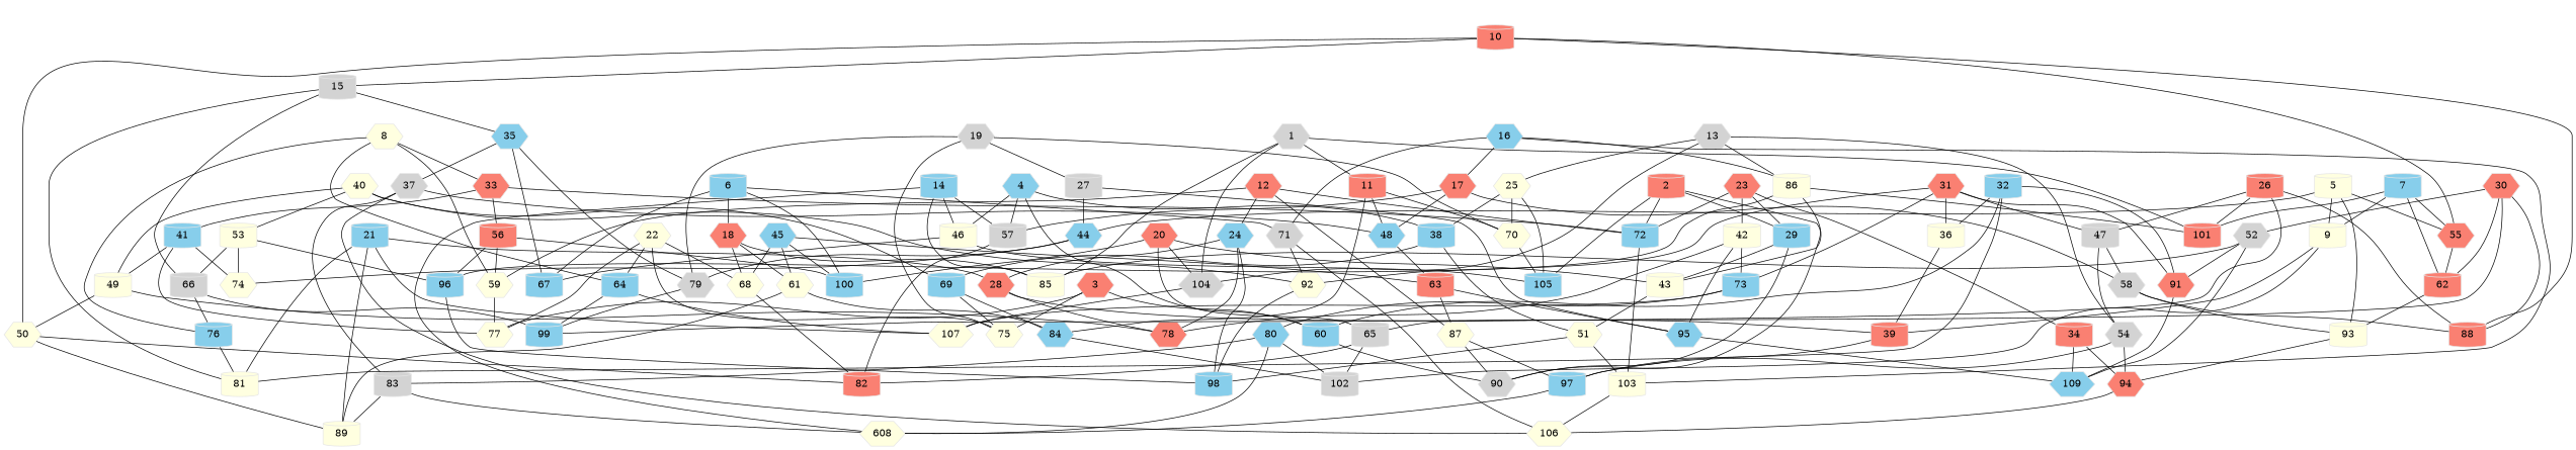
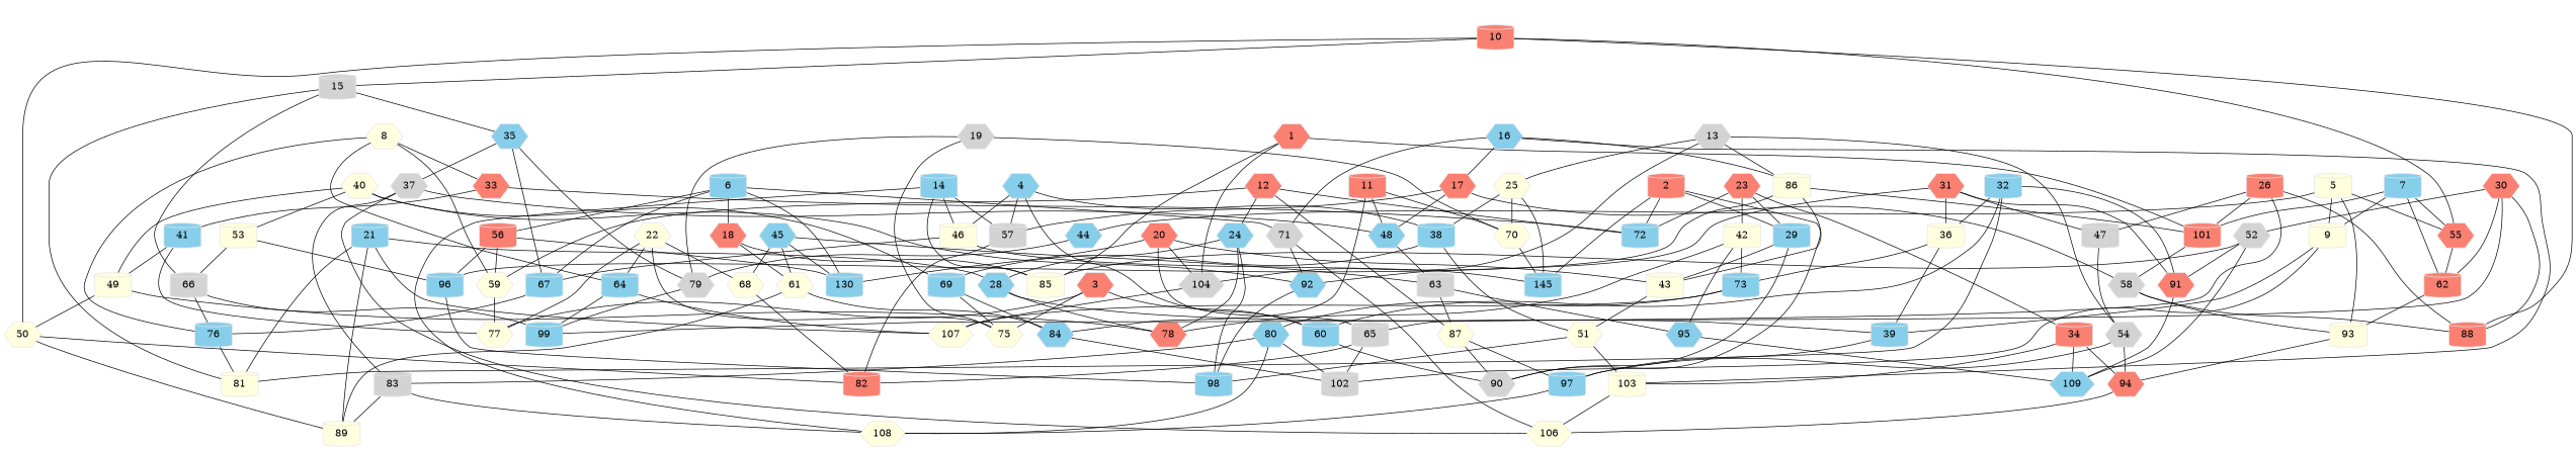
  graph {
    node [color=gray90 fillcolor=skyblue shape=cylinder style=filled]
-   1 [fillcolor=lightgrey shape=hexagon]
+   1 [fillcolor=salmon shape=hexagon]
    11 [fillcolor=salmon]
    85 [fillcolor=lightyellow]
    101 [fillcolor=salmon]
    104 [fillcolor=lightgrey shape=hexagon]
    48 [shape=hexagon]
    70 [fillcolor=lightyellow shape=hexagon]
    84 [shape=hexagon]
    107 [fillcolor=lightyellow shape=hexagon]
    2 [fillcolor=salmon]
    29
    72
    90 [fillcolor=lightgrey shape=hexagon]
-   105
+   105 [label=145]
    43 [fillcolor=lightyellow]
    3 [fillcolor=salmon shape=hexagon]
    60
    75 [fillcolor=lightyellow shape=hexagon]
    77 [fillcolor=lightyellow shape=hexagon]
-   74 [fillcolor=lightyellow shape=hexagon]
    4 [shape=hexagon]
    38
    46 [fillcolor=lightyellow]
    57 [fillcolor=lightgrey]
    51 [fillcolor=lightyellow shape=hexagon]
    69
    67
    82 [fillcolor=salmon]
    5 [fillcolor=lightyellow]
    9 [fillcolor=lightyellow]
    44 [shape=hexagon]
    55 [fillcolor=salmon shape=hexagon]
    93 [fillcolor=lightyellow]
-   39 [fillcolor=salmon]
+   39
    102 [fillcolor=lightgrey]
    79 [fillcolor=lightgrey shape=hexagon]
    62 [fillcolor=salmon]
    94 [fillcolor=salmon shape=hexagon]
    18 [fillcolor=salmon shape=hexagon]
    6
    71 [fillcolor=lightgrey shape=hexagon]
-   100
+   100 [label=130]
    61 [fillcolor=lightyellow shape=hexagon]
    68 [fillcolor=lightyellow shape=hexagon]
    76
-   92 [fillcolor=lightyellow shape=hexagon]
+   92 [shape=hexagon]
    106 [fillcolor=lightyellow shape=hexagon]
    7
    8 [fillcolor=lightyellow shape=hexagon]
    33 [fillcolor=salmon shape=hexagon]
    59 [fillcolor=lightyellow shape=hexagon]
    64
    41
    56 [fillcolor=salmon]
    99
    81 [fillcolor=lightyellow]
    97
    10 [fillcolor=salmon]
    15 [fillcolor=lightgrey]
    50 [fillcolor=lightyellow shape=hexagon]
    88 [fillcolor=salmon]
    35 [shape=hexagon]
    66 [fillcolor=lightgrey]
    89 [fillcolor=lightyellow]
-   63 [fillcolor=salmon]
+   63 [fillcolor=lightgrey]
    12 [fillcolor=salmon shape=hexagon]
    24 [shape=hexagon]
    87 [fillcolor=lightyellow shape=hexagon]
-   28 [fillcolor=salmon shape=hexagon]
+   28 [shape=hexagon]
    78 [fillcolor=salmon shape=hexagon]
    98
    13 [fillcolor=lightgrey shape=hexagon]
    25 [fillcolor=lightyellow shape=hexagon]
    54 [fillcolor=lightgrey shape=hexagon]
    86 [fillcolor=lightyellow]
    96
    14
-   108 [fillcolor=lightyellow shape=hexagon label=608]
+   108 [fillcolor=lightyellow shape=hexagon]
    37 [fillcolor=lightgrey shape=hexagon]
    16 [shape=hexagon]
    17 [fillcolor=salmon shape=hexagon]
    103 [fillcolor=lightyellow]
    58 [fillcolor=lightgrey shape=hexagon]
    19 [fillcolor=lightgrey shape=hexagon]
-   27 [fillcolor=lightgrey]
    95 [shape=hexagon]
    20 [fillcolor=salmon shape=hexagon]
    65 [fillcolor=lightgrey]
    21
    22 [fillcolor=lightyellow shape=hexagon]
    23 [fillcolor=salmon shape=hexagon]
    34 [fillcolor=salmon]
    42 [fillcolor=lightyellow]
    109 [shape=hexagon]
    73
    26 [fillcolor=salmon]
    47 [fillcolor=lightgrey]
    30 [fillcolor=salmon shape=hexagon]
    52 [fillcolor=lightgrey shape=hexagon]
    91 [fillcolor=salmon shape=hexagon]
    31 [fillcolor=salmon shape=hexagon]
    36 [fillcolor=lightyellow]
    32
    49 [fillcolor=lightyellow]
    83 [fillcolor=lightgrey]
    80 [shape=hexagon]
    40 [fillcolor=lightyellow shape=hexagon]
    53 [fillcolor=lightyellow]
    45 [shape=hexagon]
-   1 -- 11
    1 -- 85
    1 -- 101
    1 -- 104
    11 -- 48
    11 -- 70
    11 -- 84
    104 -- 107
    48 -- 63
    70 -- 105
    84 -- 102
    2 -- 29
    2 -- 72
    2 -- 90
    2 -- 105
    29 -- 90
    29 -- 43
    43 -- 51
    3 -- 60
    3 -- 75
    3 -- 77
    60 -- 90
    4 -- 60
    4 -- 38
    4 -- 46
    4 -- 57
    38 -- 51
    38 -- 69
    46 -- 105
    46 -- 67
    57 -- 82
    51 -- 98
    51 -- 103
    69 -- 84
    69 -- 75
+   67 -- 76
    5 -- 9
    5 -- 44
    5 -- 55
    5 -- 93
    9 -- 39
    9 -- 102
-   44 -- 74
    44 -- 79
    55 -- 62
    93 -- 94
    39 -- 97
    79 -- 99
    62 -- 93
    94 -- 106
    18 -- 85
    18 -- 61
-   18 -- 68
    6 -- 67
    6 -- 18
    6 -- 71
    6 -- 100
    71 -- 92
    71 -- 106
    61 -- 84
    61 -- 89
    68 -- 82
    76 -- 81
    92 -- 98
    7 -- 101
    7 -- 9
    7 -- 55
    7 -- 62
    8 -- 76
    8 -- 33
    8 -- 59
    8 -- 64
    33 -- 72
    33 -- 41
-   33 -- 56
+   6 -- 56
    59 -- 77
    64 -- 107
    64 -- 99
    41 -- 77
-   41 -- 74
    41 -- 49
    56 -- 100
    56 -- 59
    56 -- 96
    97 -- 108
    10 -- 55
    10 -- 15
    10 -- 50
    10 -- 88
    15 -- 81
    15 -- 35
    15 -- 66
    50 -- 82
    50 -- 89
    35 -- 67
    35 -- 79
    35 -- 37
    66 -- 76
    66 -- 99
    63 -- 87
    63 -- 95
    12 -- 72
    12 -- 59
    12 -- 24
    12 -- 87
    24 -- 28
    24 -- 78
    24 -- 98
    87 -- 90
    87 -- 97
    28 -- 39
    28 -- 78
    13 -- 104
    13 -- 25
    13 -- 54
    13 -- 86
    25 -- 70
    25 -- 105
    25 -- 38
    54 -- 94
    54 -- 97
    86 -- 101
    86 -- 43
    86 -- 96
    96 -- 98
    14 -- 85
    14 -- 46
    14 -- 57
    14 -- 108
    37 -- 48
    37 -- 106
    37 -- 83
    16 -- 71
    16 -- 86
    16 -- 17
    16 -- 103
    17 -- 48
    17 -- 57
    17 -- 58
    103 -- 106
    58 -- 93
    58 -- 88
    19 -- 70
    19 -- 75
    19 -- 79
-   19 -- 27
-   27 -- 44
-   27 -- 95
    95 -- 109
    20 -- 104
    20 -- 43
    20 -- 100
    20 -- 65
    65 -- 82
    65 -- 102
    21 -- 107
    21 -- 81
    21 -- 89
    21 -- 28
    22 -- 75
    22 -- 77
    22 -- 68
    22 -- 64
    23 -- 29
    23 -- 72
    23 -- 34
    23 -- 42
    34 -- 94
-   72 -- 103
+   34 -- 103
    34 -- 109
    42 -- 78
    42 -- 95
    42 -- 73
    73 -- 107
    73 -- 80
    26 -- 101
    26 -- 99
    26 -- 88
    26 -- 47
    47 -- 54
-   47 -- 58
+   101 -- 58
    30 -- 62
    30 -- 88
    30 -- 65
    30 -- 52
    52 -- 85
    52 -- 109
    52 -- 91
    91 -- 109
    31 -- 92
    31 -- 47
    31 -- 91
    31 -- 36
    36 -- 39
-   31 -- 73
+   36 -- 73
    32 -- 60
    32 -- 81
    32 -- 91
    32 -- 36
    49 -- 50
    49 -- 78
    83 -- 89
    83 -- 108
    80 -- 102
    80 -- 108
    80 -- 83
    40 -- 69
    40 -- 92
    40 -- 49
    40 -- 53
-   53 -- 74
    53 -- 66
    53 -- 96
    45 -- 100
    45 -- 61
    45 -- 68
    45 -- 63
  }
